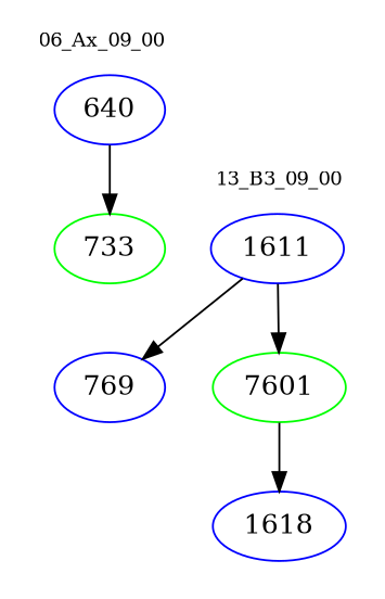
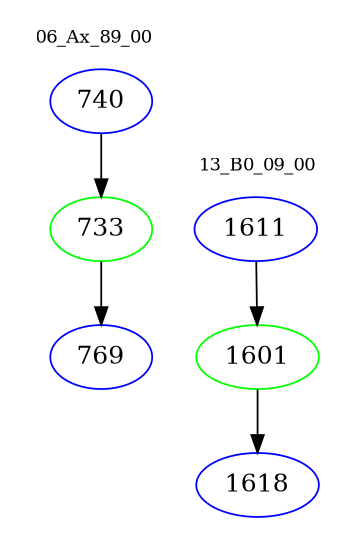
  digraph {
    node [color=blue]
    edge [color=black]
-   n1 [label=640]
+   n1 [label=740]
    n2 [color=green label=733]
    n3 [label=769]
    n4 [label=1611]
-   n5 [color=green label=7601]
+   n5 [color=green label=1601]
    n6 [label=1618]
    subgraph cluster_1 {
      color=white
      fontsize=10
-     label="06_Ax_09_00"
+     label="06_Ax_89_00"
      n1
      n2
      n3
    }
    subgraph cluster_2 {
      color=white
      fontsize=10
-     label="13_B3_09_00"
+     label="13_B0_09_00"
      n4
      n5
      n6
    }
    n1 -> n2
-   n4 -> n3
+   n2 -> n3
    n4 -> n5
    n5 -> n6
  }
